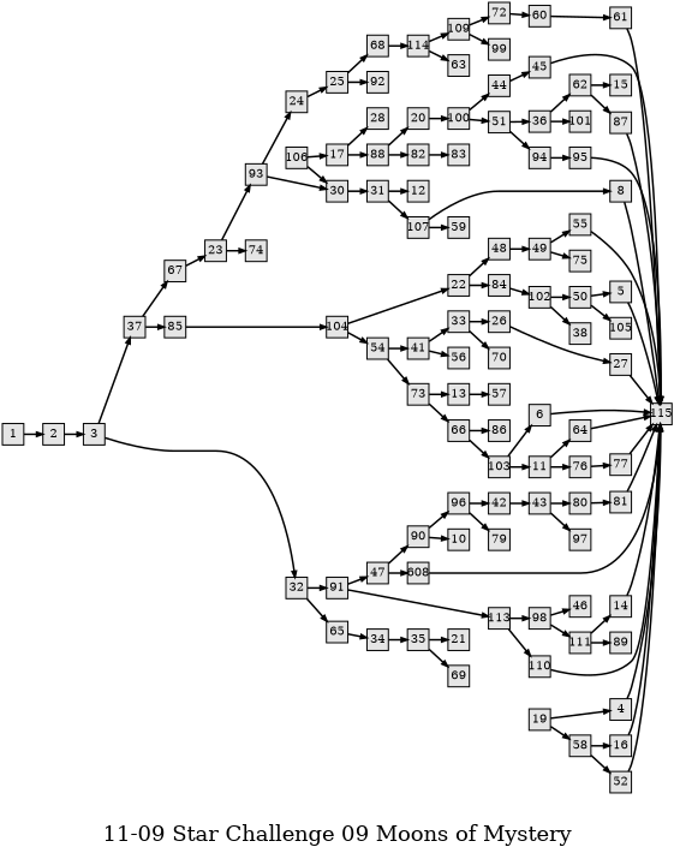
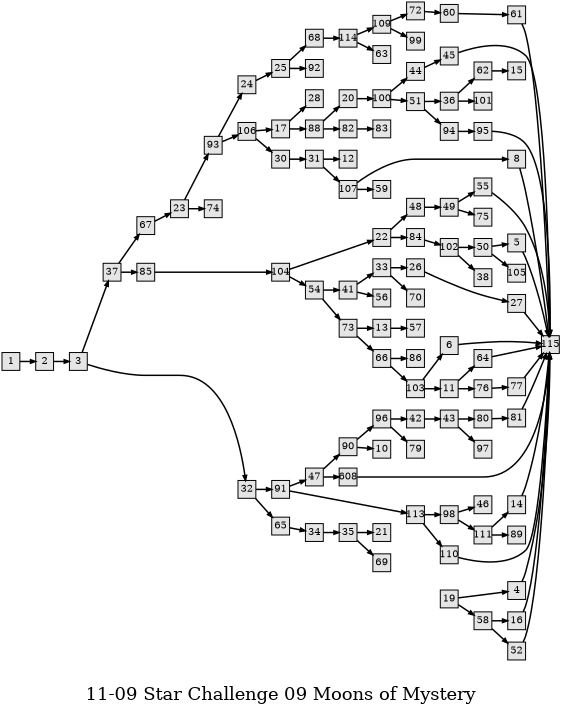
  digraph {
    fontsize=36
    label="11-09 Star Challenge 09 Moons of Mystery"
    nodesep=0.35
    ordering=out
    rankdir=LR
    ranksep=0.45
    node [fillcolor=grey90 fixedsize=true fontsize=20 labelfloat=true margin="0,0" penwidth=2 regular=true shape=rect style=filled]
    edge [fontsize=12 labelfloat=true penwidth=3]
    1
    2
    3
    37
    32
    67
    85
    91
    65
    23
    104
    47
    113
    34
    4
    115
    5
    6
    8
    11
    64
    76
    77
    13
    57
    14
    16
    17
    28
    88
    20
    82
    100
    83
    19
    58
    52
    44
    51
    45
    36
    94
    22
    48
    84
    49
    102
    55
    75
    50
    38
    93
    74
    24
    106
    25
    30
    68
    92
    114
    109
    63
    26
    27
    31
    12
    107
    n68 [label=59]
    90
    n70 [label=608]
    98
    110
    35
    33
    70
    21
    69
    62
    101
    15
-   87
    54
    41
    56
    42
    43
    80
    97
    81
    96
    10
    79
    105
    95
    73
    66
    86
    103
    60
    61
    72
    n102 [label=99]
    46
    111
    89
    1 -> 2
    2 -> 3
    3 -> 37
    3 -> 32
    37 -> 67
    37 -> 85
    32 -> 91
    32 -> 65
    67 -> 23
    85 -> 104
    91 -> 47
    91 -> 113
    65 -> 34
    23 -> 93
    23 -> 74
    104 -> 22
    104 -> 54
    47 -> 90
    47 -> n70
    113 -> 98
    113 -> 110
    34 -> 35
    4 -> 115
    5 -> 115
    6 -> 115
    8 -> 115
    11 -> 64
    11 -> 76
    64 -> 115
    76 -> 77
    77 -> 115
    13 -> 57
    14 -> 115
    16 -> 115
    17 -> 28
    17 -> 88
    88 -> 20
    88 -> 82
    20 -> 100
    82 -> 83
    100 -> 44
    100 -> 51
    19 -> 4
    19 -> 58
    58 -> 16
    58 -> 52
    52 -> 115
    44 -> 45
    51 -> 36
    51 -> 94
    45 -> 115
    36 -> 62
    36 -> 101
    94 -> 95
    22 -> 48
    22 -> 84
    48 -> 49
    84 -> 102
    49 -> 55
    49 -> 75
    102 -> 50
    102 -> 38
    55 -> 115
    50 -> 5
    50 -> 105
    93 -> 24
-   93 -> 30
+   93 -> 106
    24 -> 25
    106 -> 17
    106 -> 30
    25 -> 68
    25 -> 92
    30 -> 31
    68 -> 114
    114 -> 109
    114 -> 63
    109 -> 72
    109 -> n102
    26 -> 27
    27 -> 115
    31 -> 12
    31 -> 107
    107 -> 8
    107 -> n68
    90 -> 96
    90 -> 10
    n70 -> 115
    98 -> 46
    98 -> 111
    110 -> 115
    35 -> 21
    35 -> 69
    33 -> 26
    33 -> 70
    62 -> 15
-   62 -> 87
-   87 -> 115
    54 -> 41
    54 -> 73
    41 -> 33
    41 -> 56
    42 -> 43
    43 -> 80
    43 -> 97
    80 -> 81
    81 -> 115
    96 -> 42
    96 -> 79
    95 -> 115
    73 -> 13
    73 -> 66
    66 -> 86
    66 -> 103
    103 -> 6
    103 -> 11
    60 -> 61
    61 -> 115
    72 -> 60
    111 -> 14
    111 -> 89
  }
